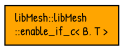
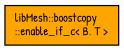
  digraph {
    rankdir=LR
    fontname="Patrick Hand"
-   n1 [color=black fillcolor=orange fontname="Patrick Hand" fontsize=10 height=0.2 label="libMesh::libMesh\l::enable_if_c\< B, T \>" shape=record style=filled width=0.4]
+   n1 [color=black fillcolor=orange fontname="Patrick Hand" fontsize=10 height=0.2 label="libMesh::boostcopy\l::enable_if_c\< B, T \>" shape=record style=filled width=0.4]
  }
